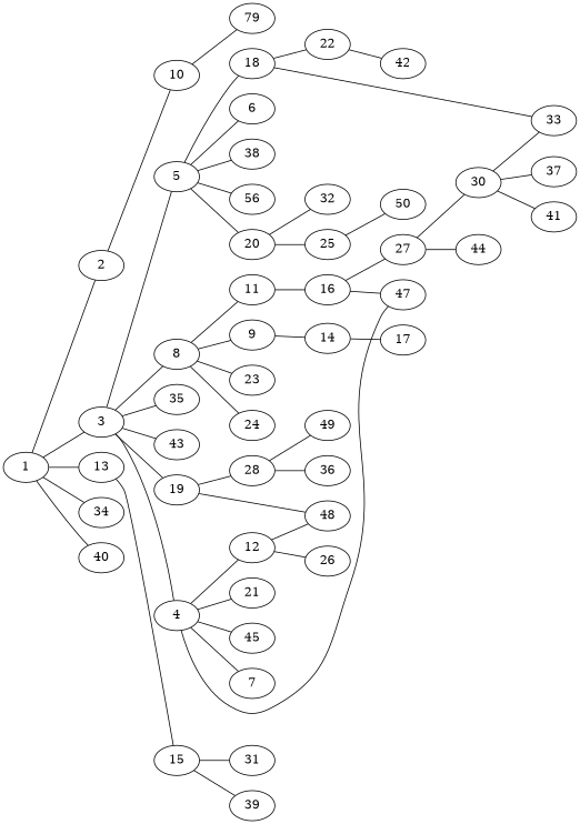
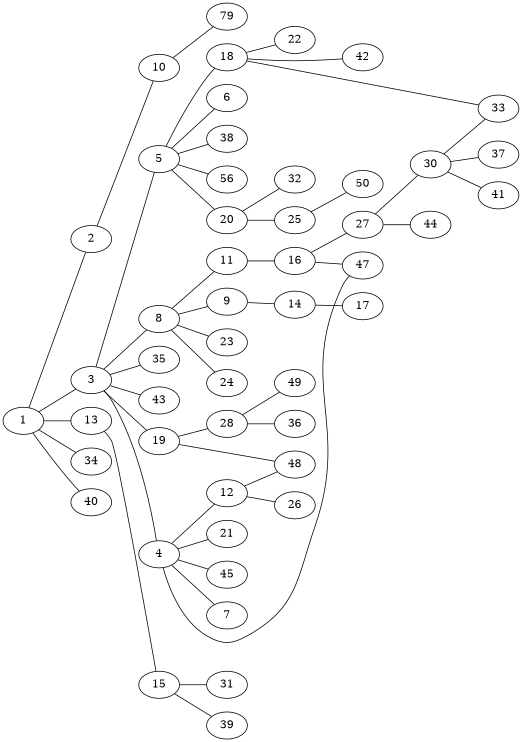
  graph {
    rankdir=LR
    1
    2
    3
    13
    34
    40
    10
    4
    5
    8
    19
    35
    43
    15
    n15 [label=79]
    7
    12
    21
    45
    47
    6
    18
    20
    38
    n25 [label=56]
    9
    11
    23
    24
    48
    28
    31
    39
    26
    22
    33
    25
    32
    14
    16
    36
    49
    42
    50
    17
    27
    30
    44
    37
    41
    1 -- 2
    1 -- 3
    1 -- 13
    1 -- 34
    1 -- 40
    2 -- 10
    3 -- 4
    3 -- 5
    3 -- 8
    3 -- 19
    3 -- 35
    3 -- 43
    13 -- 15
    10 -- n15
    4 -- 7
    4 -- 12
    4 -- 21
    4 -- 45
    4 -- 47
    5 -- 6
    5 -- 18
    5 -- 20
    5 -- 38
    5 -- n25
    8 -- 9
    8 -- 11
    8 -- 23
    8 -- 24
    19 -- 48
    19 -- 28
    15 -- 31
    15 -- 39
    12 -- 48
    12 -- 26
    18 -- 22
    18 -- 33
    20 -- 25
    20 -- 32
    9 -- 14
    11 -- 16
    28 -- 36
    28 -- 49
-   22 -- 42
+   18 -- 42
    25 -- 50
    14 -- 17
    16 -- 47
    16 -- 27
    27 -- 30
    27 -- 44
    30 -- 33
    30 -- 37
    30 -- 41
  }
